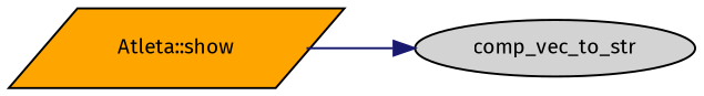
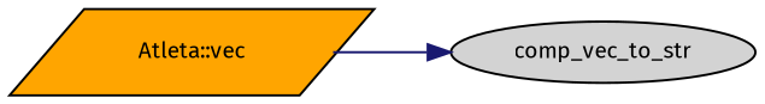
  digraph {
    rankdir=RL
    fontname="Fira Sans"
    node [color=black fontname="Fira Sans" fontsize=10 style=filled]
    n1 [fillcolor=lightgrey fontcolor=black height=0.2 label=comp_vec_to_str shape=ellipse width=0.4]
-   n2 [fillcolor=orange height=0.2 label="Atleta::show" shape=parallelogram width=0.4]
+   n2 [fillcolor=orange height=0.2 label="Atleta::vec" shape=parallelogram width=0.4]
    n1 -> n2 [color=midnightblue dir=back fontname="Fira Sans" fontsize=10 labelfontname=Helvetica labelfontsize=10 style=solid]
  }
